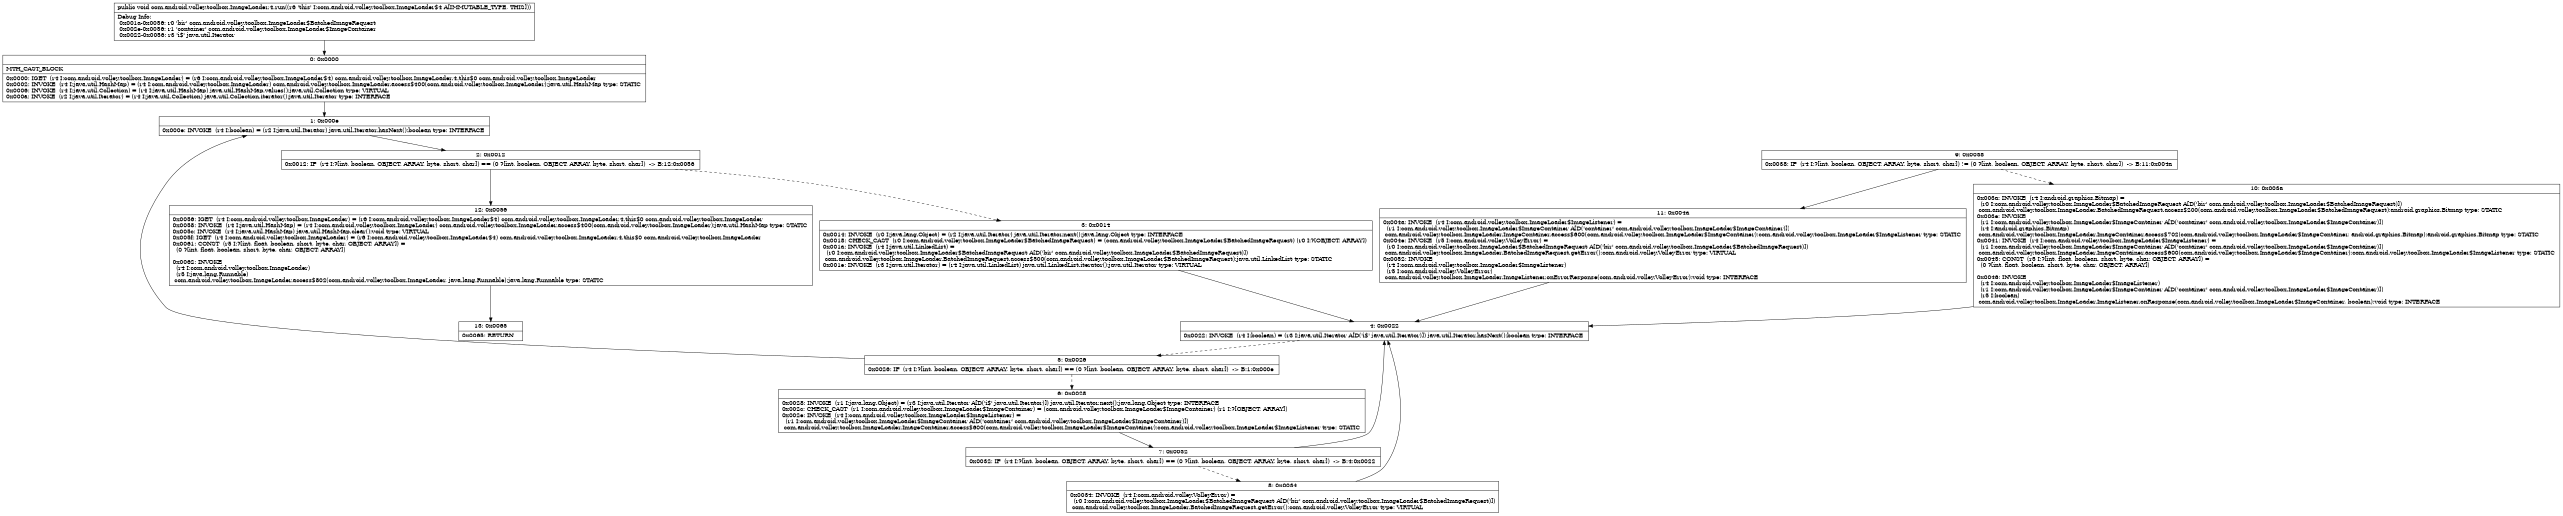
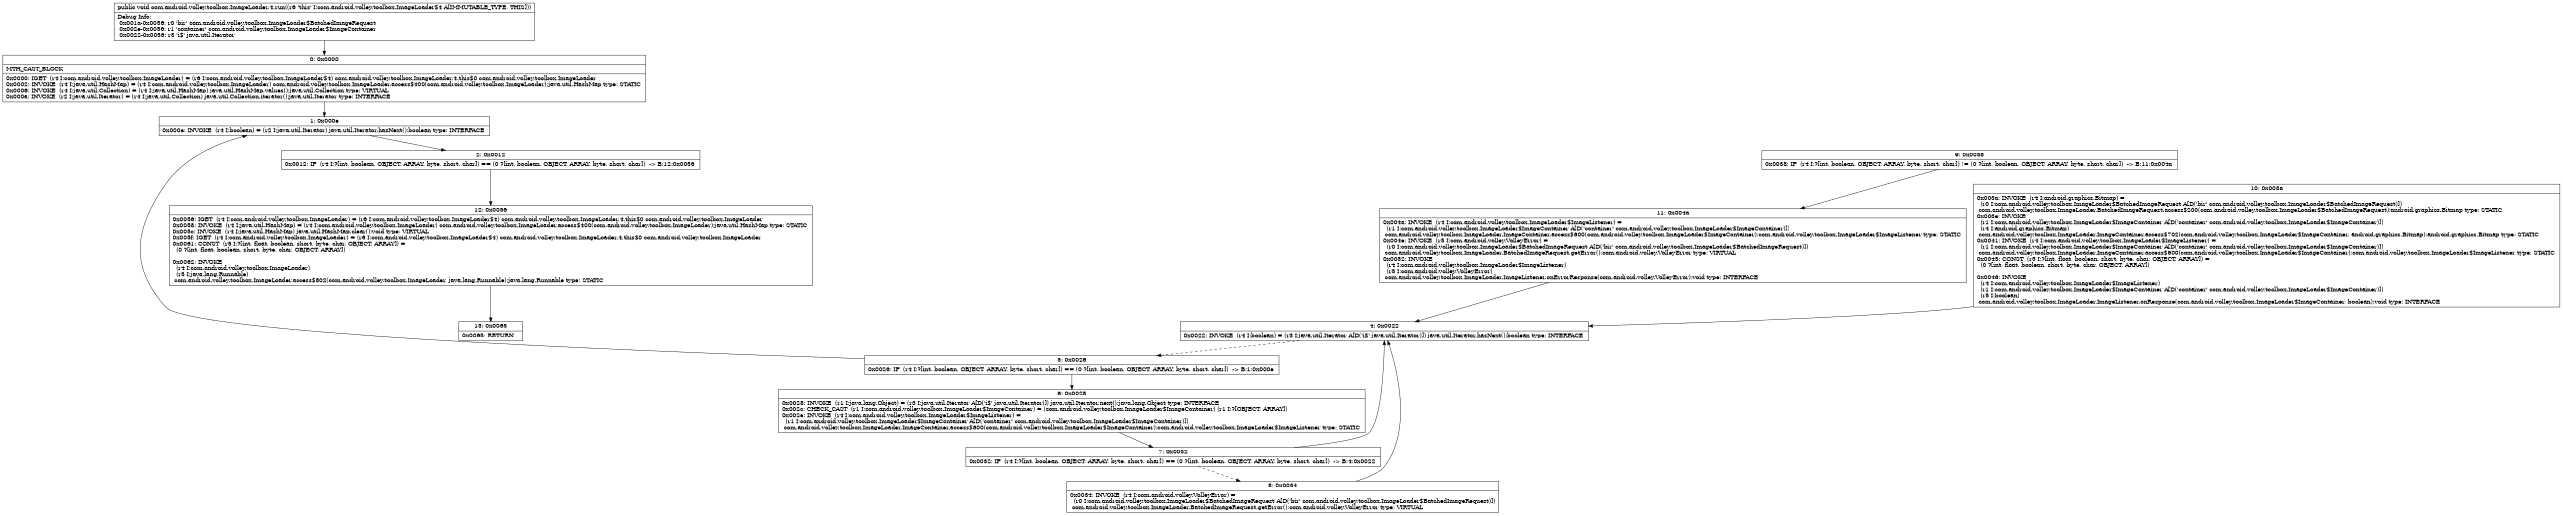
  digraph {
    node [shape=record]
    n1 [label="{0\:\ 0x0000|MTH_CAST_BLOCK\l|0x0000: IGET  (r4 I:com.android.volley.toolbox.ImageLoader) = (r6 I:com.android.volley.toolbox.ImageLoader$4) com.android.volley.toolbox.ImageLoader.4.this$0 com.android.volley.toolbox.ImageLoader \l0x0002: INVOKE  (r4 I:java.util.HashMap) = (r4 I:com.android.volley.toolbox.ImageLoader) com.android.volley.toolbox.ImageLoader.access$400(com.android.volley.toolbox.ImageLoader):java.util.HashMap type: STATIC \l0x0006: INVOKE  (r4 I:java.util.Collection) = (r4 I:java.util.HashMap) java.util.HashMap.values():java.util.Collection type: VIRTUAL \l0x000a: INVOKE  (r2 I:java.util.Iterator) = (r4 I:java.util.Collection) java.util.Collection.iterator():java.util.Iterator type: INTERFACE \l}"]
    n2 [label="{1\:\ 0x000e|0x000e: INVOKE  (r4 I:boolean) = (r2 I:java.util.Iterator) java.util.Iterator.hasNext():boolean type: INTERFACE \l}"]
    n3 [label="{2\:\ 0x0012|0x0012: IF  (r4 I:?[int, boolean, OBJECT, ARRAY, byte, short, char]) == (0 ?[int, boolean, OBJECT, ARRAY, byte, short, char])  \-\> B:12:0x0056 \l}"]
-   n4 [label="{3\:\ 0x0014|0x0014: INVOKE  (r0 I:java.lang.Object) = (r2 I:java.util.Iterator) java.util.Iterator.next():java.lang.Object type: INTERFACE \l0x0018: CHECK_CAST  (r0 I:com.android.volley.toolbox.ImageLoader$BatchedImageRequest) = (com.android.volley.toolbox.ImageLoader$BatchedImageRequest) (r0 I:?[OBJECT, ARRAY]) \l0x001a: INVOKE  (r4 I:java.util.LinkedList) = \l  (r0 I:com.android.volley.toolbox.ImageLoader$BatchedImageRequest A[D('bir' com.android.volley.toolbox.ImageLoader$BatchedImageRequest)])\l com.android.volley.toolbox.ImageLoader.BatchedImageRequest.access$500(com.android.volley.toolbox.ImageLoader$BatchedImageRequest):java.util.LinkedList type: STATIC \l0x001e: INVOKE  (r3 I:java.util.Iterator) = (r4 I:java.util.LinkedList) java.util.LinkedList.iterator():java.util.Iterator type: VIRTUAL \l}"]
    n5 [label="{12\:\ 0x0056|0x0056: IGET  (r4 I:com.android.volley.toolbox.ImageLoader) = (r6 I:com.android.volley.toolbox.ImageLoader$4) com.android.volley.toolbox.ImageLoader.4.this$0 com.android.volley.toolbox.ImageLoader \l0x0058: INVOKE  (r4 I:java.util.HashMap) = (r4 I:com.android.volley.toolbox.ImageLoader) com.android.volley.toolbox.ImageLoader.access$400(com.android.volley.toolbox.ImageLoader):java.util.HashMap type: STATIC \l0x005c: INVOKE  (r4 I:java.util.HashMap) java.util.HashMap.clear():void type: VIRTUAL \l0x005f: IGET  (r4 I:com.android.volley.toolbox.ImageLoader) = (r6 I:com.android.volley.toolbox.ImageLoader$4) com.android.volley.toolbox.ImageLoader.4.this$0 com.android.volley.toolbox.ImageLoader \l0x0061: CONST  (r5 I:?[int, float, boolean, short, byte, char, OBJECT, ARRAY]) = \l  (0 ?[int, float, boolean, short, byte, char, OBJECT, ARRAY])\l \l0x0062: INVOKE  \l  (r4 I:com.android.volley.toolbox.ImageLoader)\l  (r5 I:java.lang.Runnable)\l com.android.volley.toolbox.ImageLoader.access$802(com.android.volley.toolbox.ImageLoader, java.lang.Runnable):java.lang.Runnable type: STATIC \l}"]
    n6 [label="{4\:\ 0x0022|0x0022: INVOKE  (r4 I:boolean) = (r3 I:java.util.Iterator A[D('i$' java.util.Iterator)]) java.util.Iterator.hasNext():boolean type: INTERFACE \l}"]
    n7 [label="{13\:\ 0x0065|0x0065: RETURN   \l}"]
    n8 [label="{5\:\ 0x0026|0x0026: IF  (r4 I:?[int, boolean, OBJECT, ARRAY, byte, short, char]) == (0 ?[int, boolean, OBJECT, ARRAY, byte, short, char])  \-\> B:1:0x000e \l}"]
    n9 [label="{6\:\ 0x0028|0x0028: INVOKE  (r1 I:java.lang.Object) = (r3 I:java.util.Iterator A[D('i$' java.util.Iterator)]) java.util.Iterator.next():java.lang.Object type: INTERFACE \l0x002c: CHECK_CAST  (r1 I:com.android.volley.toolbox.ImageLoader$ImageContainer) = (com.android.volley.toolbox.ImageLoader$ImageContainer) (r1 I:?[OBJECT, ARRAY]) \l0x002e: INVOKE  (r4 I:com.android.volley.toolbox.ImageLoader$ImageListener) = \l  (r1 I:com.android.volley.toolbox.ImageLoader$ImageContainer A[D('container' com.android.volley.toolbox.ImageLoader$ImageContainer)])\l com.android.volley.toolbox.ImageLoader.ImageContainer.access$600(com.android.volley.toolbox.ImageLoader$ImageContainer):com.android.volley.toolbox.ImageLoader$ImageListener type: STATIC \l}"]
    n10 [label="{7\:\ 0x0032|0x0032: IF  (r4 I:?[int, boolean, OBJECT, ARRAY, byte, short, char]) == (0 ?[int, boolean, OBJECT, ARRAY, byte, short, char])  \-\> B:4:0x0022 \l}"]
    n11 [label="{8\:\ 0x0034|0x0034: INVOKE  (r4 I:com.android.volley.VolleyError) = \l  (r0 I:com.android.volley.toolbox.ImageLoader$BatchedImageRequest A[D('bir' com.android.volley.toolbox.ImageLoader$BatchedImageRequest)])\l com.android.volley.toolbox.ImageLoader.BatchedImageRequest.getError():com.android.volley.VolleyError type: VIRTUAL \l}"]
    n12 [label="{9\:\ 0x0038|0x0038: IF  (r4 I:?[int, boolean, OBJECT, ARRAY, byte, short, char]) != (0 ?[int, boolean, OBJECT, ARRAY, byte, short, char])  \-\> B:11:0x004a \l}"]
    n13 [label="{10\:\ 0x003a|0x003a: INVOKE  (r4 I:android.graphics.Bitmap) = \l  (r0 I:com.android.volley.toolbox.ImageLoader$BatchedImageRequest A[D('bir' com.android.volley.toolbox.ImageLoader$BatchedImageRequest)])\l com.android.volley.toolbox.ImageLoader.BatchedImageRequest.access$200(com.android.volley.toolbox.ImageLoader$BatchedImageRequest):android.graphics.Bitmap type: STATIC \l0x003e: INVOKE  \l  (r1 I:com.android.volley.toolbox.ImageLoader$ImageContainer A[D('container' com.android.volley.toolbox.ImageLoader$ImageContainer)])\l  (r4 I:android.graphics.Bitmap)\l com.android.volley.toolbox.ImageLoader.ImageContainer.access$702(com.android.volley.toolbox.ImageLoader$ImageContainer, android.graphics.Bitmap):android.graphics.Bitmap type: STATIC \l0x0041: INVOKE  (r4 I:com.android.volley.toolbox.ImageLoader$ImageListener) = \l  (r1 I:com.android.volley.toolbox.ImageLoader$ImageContainer A[D('container' com.android.volley.toolbox.ImageLoader$ImageContainer)])\l com.android.volley.toolbox.ImageLoader.ImageContainer.access$600(com.android.volley.toolbox.ImageLoader$ImageContainer):com.android.volley.toolbox.ImageLoader$ImageListener type: STATIC \l0x0045: CONST  (r5 I:?[int, float, boolean, short, byte, char, OBJECT, ARRAY]) = \l  (0 ?[int, float, boolean, short, byte, char, OBJECT, ARRAY])\l \l0x0046: INVOKE  \l  (r4 I:com.android.volley.toolbox.ImageLoader$ImageListener)\l  (r1 I:com.android.volley.toolbox.ImageLoader$ImageContainer A[D('container' com.android.volley.toolbox.ImageLoader$ImageContainer)])\l  (r5 I:boolean)\l com.android.volley.toolbox.ImageLoader.ImageListener.onResponse(com.android.volley.toolbox.ImageLoader$ImageContainer, boolean):void type: INTERFACE \l}"]
    n14 [label="{11\:\ 0x004a|0x004a: INVOKE  (r4 I:com.android.volley.toolbox.ImageLoader$ImageListener) = \l  (r1 I:com.android.volley.toolbox.ImageLoader$ImageContainer A[D('container' com.android.volley.toolbox.ImageLoader$ImageContainer)])\l com.android.volley.toolbox.ImageLoader.ImageContainer.access$600(com.android.volley.toolbox.ImageLoader$ImageContainer):com.android.volley.toolbox.ImageLoader$ImageListener type: STATIC \l0x004e: INVOKE  (r5 I:com.android.volley.VolleyError) = \l  (r0 I:com.android.volley.toolbox.ImageLoader$BatchedImageRequest A[D('bir' com.android.volley.toolbox.ImageLoader$BatchedImageRequest)])\l com.android.volley.toolbox.ImageLoader.BatchedImageRequest.getError():com.android.volley.VolleyError type: VIRTUAL \l0x0052: INVOKE  \l  (r4 I:com.android.volley.toolbox.ImageLoader$ImageListener)\l  (r5 I:com.android.volley.VolleyError)\l com.android.volley.toolbox.ImageLoader.ImageListener.onErrorResponse(com.android.volley.VolleyError):void type: INTERFACE \l}"]
    n15 [label="{public void com.android.volley.toolbox.ImageLoader.4.run((r6 'this' I:com.android.volley.toolbox.ImageLoader$4 A[IMMUTABLE_TYPE, THIS]))  | Debug Info:\l  0x001a\-0x0056: r0 'bir' com.android.volley.toolbox.ImageLoader$BatchedImageRequest\l  0x002e\-0x0056: r1 'container' com.android.volley.toolbox.ImageLoader$ImageContainer\l  0x0022\-0x0056: r3 'i$' java.util.Iterator\l}"]
    n1 -> n2
    n2 -> n3
-   n3 -> n4 [style=dashed]
    n3 -> n5
-   n4 -> n6
    n5 -> n7
    n6 -> n8 [style=dashed]
    n8 -> n2
-   n8 -> n9 [style=dashed]
+   n8 -> n9 [style=solid]
    n9 -> n10
    n10 -> n6
    n10 -> n11 [style=dashed]
    n11 -> n6
-   n12 -> n13 [style=dashed]
    n12 -> n14
    n13 -> n6
    n14 -> n6
    n15 -> n1
  }
